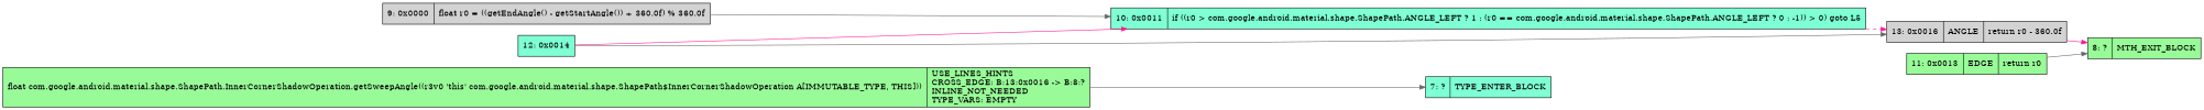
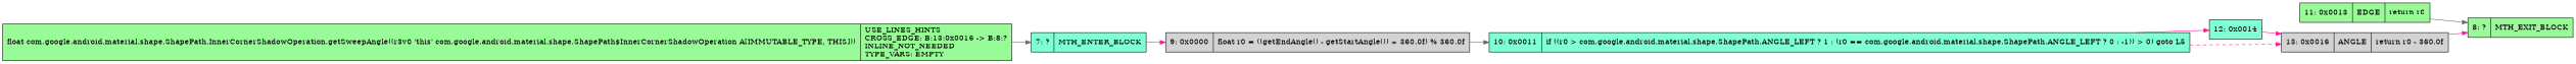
  digraph {
    rankdir=LR
    node [fillcolor=aquamarine shape=record style=filled]
    edge [color=deeppink]
-   n1 [label="{7\:\ ?|TYPE_ENTER_BLOCK\l}"]
+   n1 [label="{7\:\ ?|MTH_ENTER_BLOCK\l}"]
    n2 [fillcolor=lightgrey label="{9\:\ 0x0000|float r0 = ((getEndAngle() \- getStartAngle()) + 360.0f) % 360.0f\l}"]
    n3 [label="{10\:\ 0x0011|if ((r0 \> com.google.android.material.shape.ShapePath.ANGLE_LEFT ? 1 : (r0 == com.google.android.material.shape.ShapePath.ANGLE_LEFT ? 0 : \-1)) \> 0) goto L5\l}"]
    n4 [label="{12\:\ 0x0014}"]
    n5 [fillcolor=lightgrey label="{13\:\ 0x0016|ANGLE\l|return r0 \- 360.0f\l}"]
    n6 [fillcolor=palegreen label="{11\:\ 0x0013|EDGE\l|return r0\l}"]
    n7 [fillcolor=palegreen label="{8\:\ ?|MTH_EXIT_BLOCK\l}"]
    n8 [fillcolor=palegreen label="{float com.google.android.material.shape.ShapePath.InnerCornerShadowOperation.getSweepAngle((r3v0 'this' com.google.android.material.shape.ShapePath$InnerCornerShadowOperation A[IMMUTABLE_TYPE, THIS]))  | USE_LINES_HINTS\lCROSS_EDGE: B:13:0x0016 \-\> B:8:?\lINLINE_NOT_NEEDED\lTYPE_VARS: EMPTY\l}"]
+   n1 -> n2
    n2 -> n3 [color=gray40]
-   n4 -> n3
+   n3 -> n4
    n3 -> n5 [style=dashed]
-   n4 -> n5 [color=gray40]
+   n4 -> n5
    n5 -> n7
    n6 -> n7 [color=gray40]
    n8 -> n1 [color=gray40]
  }
